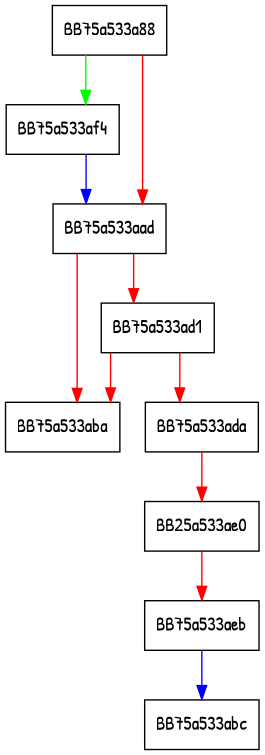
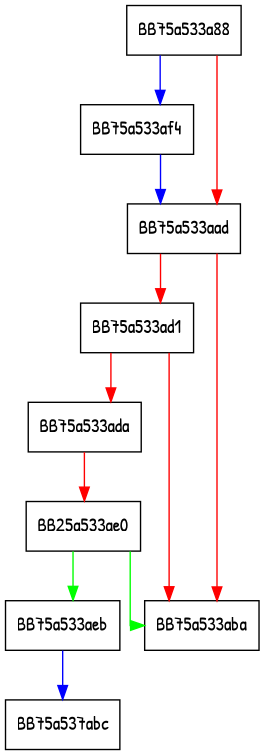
  digraph {
    fontname="Patrick Hand"
    splines=ortho
    node [fontname="Patrick Hand" shape=box]
    edge [color=red fontname="Patrick Hand"]
    BB75a533a88
    BB75a533af4
    BB75a533aad
    BB75a533ad1
    BB75a533aba
    BB75a533ada
    n7 [label=BB25a533ae0]
    BB75a533aeb
-   BB75a533abc
-   BB75a533a88 -> BB75a533af4 [color=green]
+   BB75a533abc [label=BB75a537abc]
+   BB75a533a88 -> BB75a533af4 [color=blue]
    BB75a533a88 -> BB75a533aad
    BB75a533af4 -> BB75a533aad [color=blue]
    BB75a533aad -> BB75a533ad1
    BB75a533aad -> BB75a533aba
    BB75a533ad1 -> BB75a533aba
    BB75a533ad1 -> BB75a533ada
    BB75a533ada -> n7
-   n7 -> BB75a533aeb
+   n7 -> BB75a533aba [color=green]
+   n7 -> BB75a533aeb [color=green]
    BB75a533aeb -> BB75a533abc [color=blue]
  }
